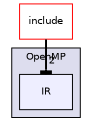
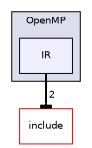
  digraph {
    compound=true
    node [fontname=Helvetica fontsize=10 shape=box]
    n1 [fillcolor="#eeeeff" label=IR pencolor=black style=filled]
    n2 [color=red label=include]
    subgraph cluster_1 {
      bgcolor="#ddddee"
      fontname=Helvetica
      fontsize=10
      label=OpenMP
      pencolor=black
      n1
    }
-   n2 -> n1 [headlabel=2 labeldistance=1.5 labelfontname=Helvetica labelfontsize=10 style=bold arrowhead=tee]
+   n1 -> n2 [headlabel=2 labeldistance=1.5 labelfontname=Helvetica labelfontsize=10 style=bold arrowhead=tee]
  }
